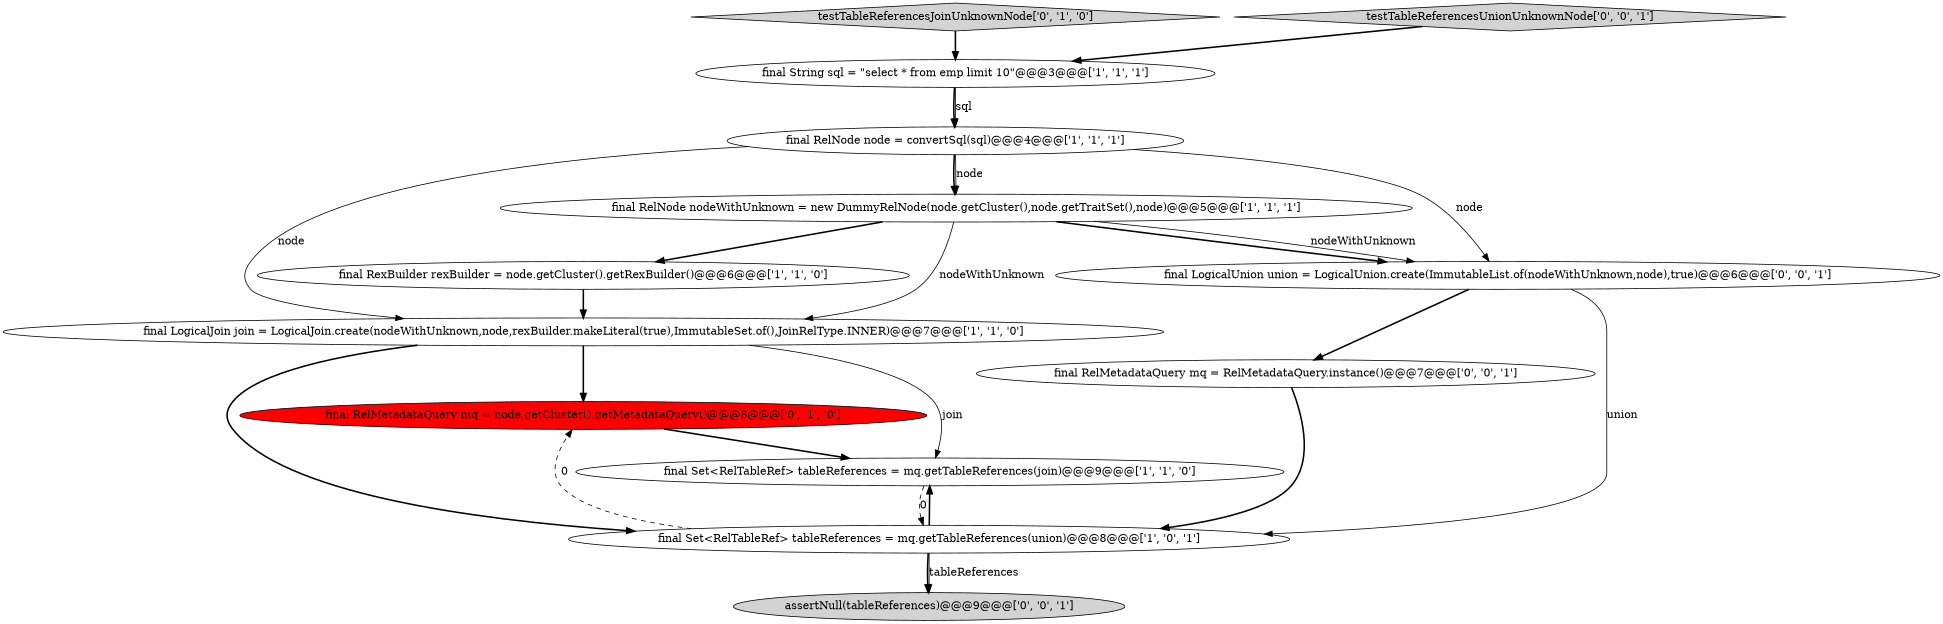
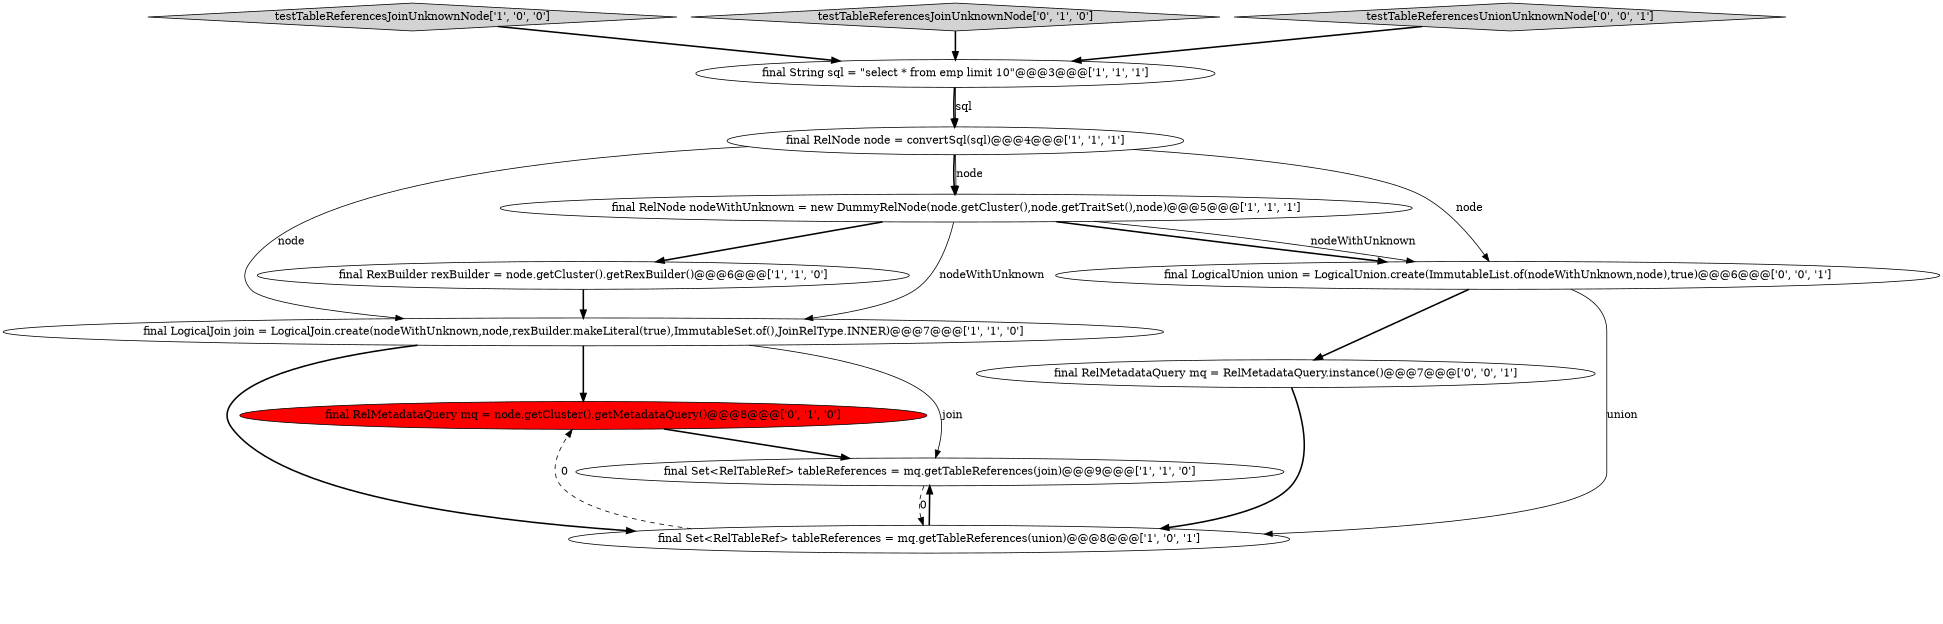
  digraph {
    node [fillcolor=white shape=ellipse style=filled]
    edge [style=bold]
+   n1 [fillcolor=lightgray label="testTableReferencesJoinUnknownNode['1', '0', '0']" shape=diamond]
    n2 [label="final String sql = \"select * from emp limit 10\"@@@3@@@['1', '1', '1']"]
    n3 [label="final RelNode node = convertSql(sql)@@@4@@@['1', '1', '1']"]
    n4 [label="final LogicalJoin join = LogicalJoin.create(nodeWithUnknown,node,rexBuilder.makeLiteral(true),ImmutableSet.of(),JoinRelType.INNER)@@@7@@@['1', '1', '0']"]
    n5 [fillcolor=red label="final RelMetadataQuery mq = node.getCluster().getMetadataQuery()@@@8@@@['0', '1', '0']"]
    n6 [label="final Set<RelTableRef> tableReferences = mq.getTableReferences(union)@@@8@@@['1', '0', '1']"]
    n7 [label="final Set<RelTableRef> tableReferences = mq.getTableReferences(join)@@@9@@@['1', '1', '0']"]
-   n8 [fillcolor=lightgray label="assertNull(tableReferences)@@@9@@@['0', '0', '1']"]
    n9 [fillcolor=lightgray label="testTableReferencesJoinUnknownNode['0', '1', '0']" shape=diamond]
    n10 [label="final RexBuilder rexBuilder = node.getCluster().getRexBuilder()@@@6@@@['1', '1', '0']"]
    n11 [label="final RelMetadataQuery mq = RelMetadataQuery.instance()@@@7@@@['0', '0', '1']"]
    n12 [fillcolor=lightgray label="testTableReferencesUnionUnknownNode['0', '0', '1']" shape=diamond]
    n13 [label="final RelNode nodeWithUnknown = new DummyRelNode(node.getCluster(),node.getTraitSet(),node)@@@5@@@['1', '1', '1']"]
    n14 [label="final LogicalUnion union = LogicalUnion.create(ImmutableList.of(nodeWithUnknown,node),true)@@@6@@@['0', '0', '1']"]
+   n1 -> n2
    n2 -> n3
    n2 -> n3 [label=sql style=solid]
    n3 -> n4 [label="node" style=solid]
    n3 -> n13
    n3 -> n13 [label="node" style=solid]
    n3 -> n14 [label="node" style=solid]
    n4 -> n5
    n4 -> n6
    n4 -> n7 [label=join style=solid]
    n5 -> n7
    n6 -> n5 [label=0 style=dashed]
    n6 -> n7
-   n6 -> n8
-   n6 -> n8 [label=tableReferences style=solid]
    n7 -> n6 [label=0 style=dashed]
    n9 -> n2
    n10 -> n4
    n11 -> n6
    n12 -> n2
    n13 -> n4 [label=nodeWithUnknown style=solid]
    n13 -> n10
    n13 -> n14
    n13 -> n14 [label=nodeWithUnknown style=solid]
    n14 -> n6 [label=union style=solid]
    n14 -> n11
  }
